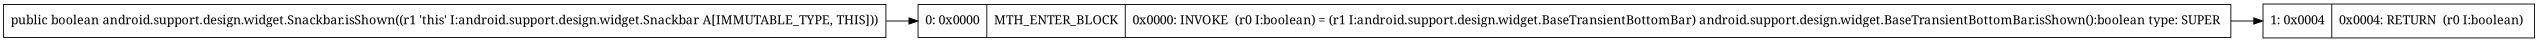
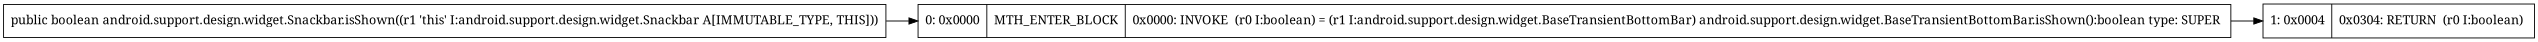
  digraph {
    rankdir=LR
    fontname="Noto Serif"
    node [shape=record fontname="Noto Serif"]
    edge [fontname="Noto Serif"]
    n1 [label="{0\:\ 0x0000|MTH_ENTER_BLOCK\l|0x0000: INVOKE  (r0 I:boolean) = (r1 I:android.support.design.widget.BaseTransientBottomBar) android.support.design.widget.BaseTransientBottomBar.isShown():boolean type: SUPER \l}"]
-   n2 [label="{1\:\ 0x0004|0x0004: RETURN  (r0 I:boolean) \l}"]
+   n2 [label="{1\:\ 0x0004|0x0304: RETURN  (r0 I:boolean) \l}"]
    n3 [label="{public boolean android.support.design.widget.Snackbar.isShown((r1 'this' I:android.support.design.widget.Snackbar A[IMMUTABLE_TYPE, THIS])) }"]
    n1 -> n2
    n3 -> n1
  }
